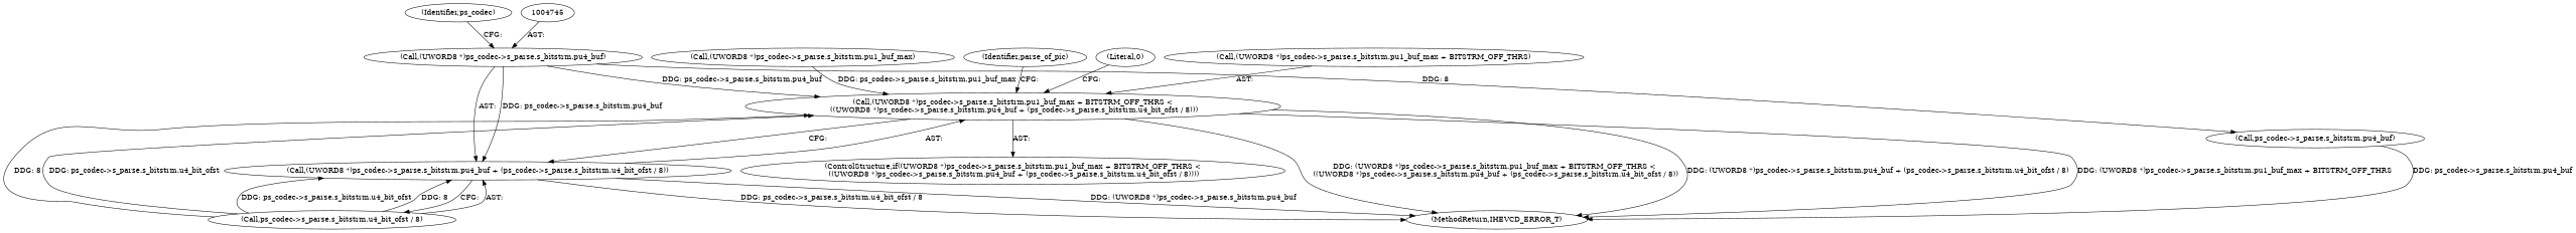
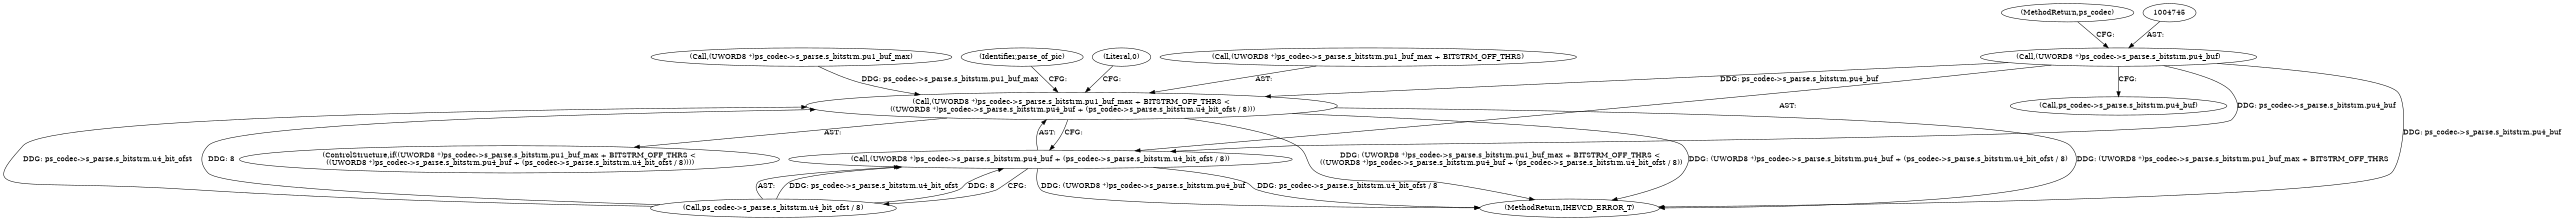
  digraph {
    n1 [label="(Call,(UWORD8 *)ps_codec->s_parse.s_bitstrm.pu4_buf)"]
    n2 [label="(Call,(UWORD8 *)ps_codec->s_parse.s_bitstrm.pu1_buf_max + BITSTRM_OFF_THRS <\n ((UWORD8 *)ps_codec->s_parse.s_bitstrm.pu4_buf + (ps_codec->s_parse.s_bitstrm.u4_bit_ofst / 8)))"]
    n3 [label="(Call,(UWORD8 *)ps_codec->s_parse.s_bitstrm.pu4_buf + (ps_codec->s_parse.s_bitstrm.u4_bit_ofst / 8))"]
    n4 [label="(MethodReturn,IHEVCD_ERROR_T)"]
    n5 [label="(Call,ps_codec->s_parse.s_bitstrm.pu4_buf)"]
    n6 [label="(ControlStructure,if((UWORD8 *)ps_codec->s_parse.s_bitstrm.pu1_buf_max + BITSTRM_OFF_THRS <\n ((UWORD8 *)ps_codec->s_parse.s_bitstrm.pu4_buf + (ps_codec->s_parse.s_bitstrm.u4_bit_ofst / 8))))"]
    n7 [label="(Call,ps_codec->s_parse.s_bitstrm.u4_bit_ofst / 8)"]
-   n8 [label="(Identifier,ps_codec)"]
+   n8 [label="(MethodReturn,ps_codec)"]
    n9 [label="(Call,(UWORD8 *)ps_codec->s_parse.s_bitstrm.pu1_buf_max + BITSTRM_OFF_THRS)"]
    n10 [label="(Call,(UWORD8 *)ps_codec->s_parse.s_bitstrm.pu1_buf_max)"]
    n11 [label="(Identifier,parse_of_pic)"]
    n12 [label="(Literal,0)"]
    1004745
    n1 -> n2 [label="DDG: ps_codec->s_parse.s_bitstrm.pu4_buf"]
    n1 -> n3 [label="AST: "]
    n1 -> n3 [label="DDG: ps_codec->s_parse.s_bitstrm.pu4_buf"]
-   n5 -> n4 [label="DDG: ps_codec->s_parse.s_bitstrm.pu4_buf"]
-   n1 -> n5 [label="DDG: 8"]
+   n1 -> n4 [label="DDG: ps_codec->s_parse.s_bitstrm.pu4_buf"]
+   n1 -> n5 [label="CFG: "]
    n2 -> n3 [label="CFG: "]
    n2 -> n4 [label="DDG: (UWORD8 *)ps_codec->s_parse.s_bitstrm.pu1_buf_max + BITSTRM_OFF_THRS <\n ((UWORD8 *)ps_codec->s_parse.s_bitstrm.pu4_buf + (ps_codec->s_parse.s_bitstrm.u4_bit_ofst / 8))"]
    n2 -> n4 [label="DDG: (UWORD8 *)ps_codec->s_parse.s_bitstrm.pu4_buf + (ps_codec->s_parse.s_bitstrm.u4_bit_ofst / 8)"]
    n2 -> n4 [label="DDG: (UWORD8 *)ps_codec->s_parse.s_bitstrm.pu1_buf_max + BITSTRM_OFF_THRS"]
    n2 -> n6 [label="AST: "]
    n3 -> n2 [label="AST: "]
    n3 -> n4 [label="DDG: (UWORD8 *)ps_codec->s_parse.s_bitstrm.pu4_buf"]
    n3 -> n4 [label="DDG: ps_codec->s_parse.s_bitstrm.u4_bit_ofst / 8"]
    n3 -> n7 [label="CFG: "]
    n7 -> n2 [label="DDG: ps_codec->s_parse.s_bitstrm.u4_bit_ofst"]
    n7 -> n2 [label="DDG: 8"]
    n7 -> n3 [label="AST: "]
    n7 -> n3 [label="DDG: ps_codec->s_parse.s_bitstrm.u4_bit_ofst"]
    n7 -> n3 [label="DDG: 8"]
    n8 -> n1 [label="CFG: "]
    n9 -> n2 [label="AST: "]
    n10 -> n2 [label="DDG: ps_codec->s_parse.s_bitstrm.pu1_buf_max"]
    n11 -> n2 [label="CFG: "]
    n12 -> n2 [label="CFG: "]
    1004745 -> n1 [label="AST: "]
  }
